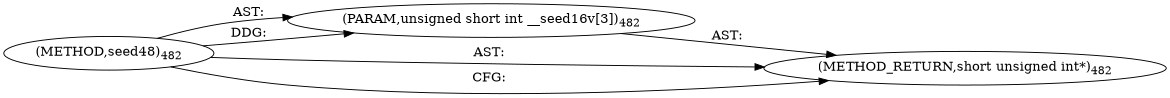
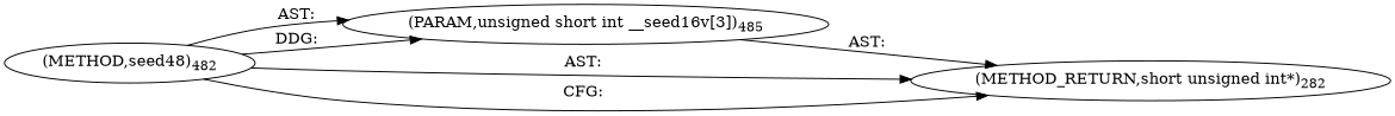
  digraph {
    rankdir=LR
    n1 [label=<(METHOD,seed48)<SUB>482</SUB>>]
-   n2 [label=<(PARAM,unsigned short int __seed16v[3])<SUB>482</SUB>>]
-   n3 [label=<(METHOD_RETURN,short unsigned int*)<SUB>482</SUB>>]
+   n2 [label=<(PARAM,unsigned short int __seed16v[3])<SUB>485</SUB>>]
+   n3 [label=<(METHOD_RETURN,short unsigned int*)<SUB>282</SUB>>]
    n1 -> n2 [label="AST: "]
    n1 -> n2 [label="DDG: "]
    n1 -> n3 [label="AST: "]
    n1 -> n3 [label="CFG: "]
    n2 -> n3 [label="AST: "]
  }
